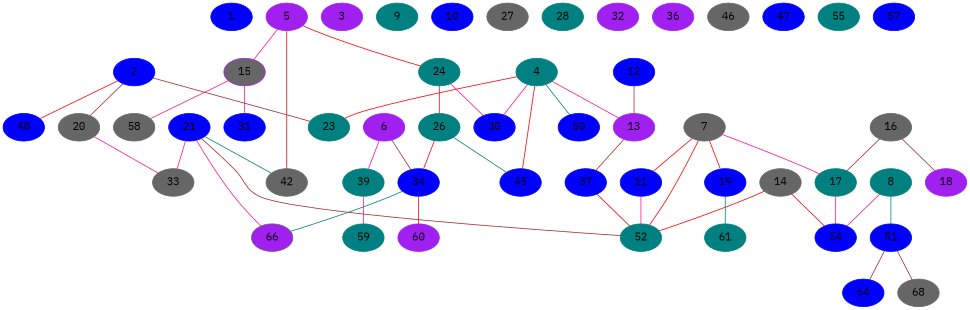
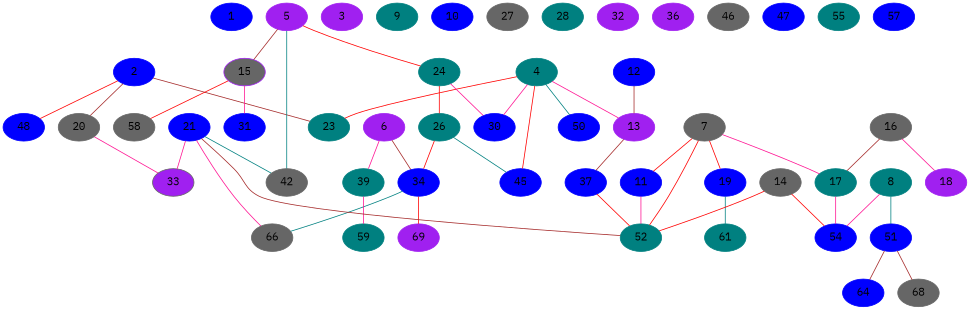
  graph {
    fontname="IBM Plex Mono"
    node [color=blue fontname="IBM Plex Mono" style=filled]
    edge [color=red fontname="IBM Plex Mono"]
    1
    2 [super="+22"]
    20 [color=gray40 super="+35"]
    23 [color=teal]
    48
-   33 [color=gray40 super="+75"]
+   33 [color=gray40 super="+75" fillcolor=purple]
    3 [color=purple]
    4 [color=teal super="+76"]
    13 [color=purple super="+49"]
    30 [super="+40"]
    45
    50 [super="+74"]
    37
    5 [color=purple super="+41"]
    15 [color=purple fillcolor=gray40 super="+72"]
    24 [color=teal super="+44"]
    42 [color=gray40]
    31
    58 [color=gray40]
    26 [color=teal super="+73"]
    34 [super="+60"]
-   66 [color=gray40 fillcolor=purple]
-   69 [color=purple label=60]
+   66 [color=gray40]
+   69 [color=purple]
    6 [color=purple]
    39 [color=teal super="+62"]
    59 [color=teal]
    7 [color=gray40 super="+38"]
    11 [super="+25"]
    17 [color=teal super="+67"]
    19 [super="+29"]
    52 [color=teal super="+53"]
    54 [super="+63"]
    61 [color=teal]
    51 [super="+65"]
    64 [super="+70"]
    68 [color=gray40]
    8 [color=teal]
    9 [color=teal]
    10 [super="+43"]
    12
    14 [color=gray40]
    16 [color=gray40]
    18 [color=purple]
    21 [super="+71"]
    27 [color=gray40 super="+56"]
    28 [color=teal]
    32 [color=purple]
    36 [color=purple]
    46 [color=gray40]
    47
    55 [color=teal]
    57
    2 -- 20 [color=brown]
    2 -- 23 [color=brown weight=2]
    2 -- 48
    20 -- 33 [color=deeppink]
    4 -- 23
    4 -- 13 [color=deeppink]
    4 -- 30 [color=deeppink]
    4 -- 45
    4 -- 50 [color=teal]
    13 -- 37 [color=brown]
    37 -- 52
-   5 -- 15 [color=deeppink]
+   5 -- 15 [color=brown]
    5 -- 24
-   5 -- 42
+   5 -- 42 [color=teal]
    15 -- 31 [color=deeppink]
-   15 -- 58 [color=deeppink]
+   15 -- 58
    24 -- 30 [color=deeppink]
    24 -- 26
    26 -- 45 [color=teal]
    26 -- 34
    34 -- 66 [color=teal]
    34 -- 69
    6 -- 34 [color=brown]
    6 -- 39 [color=deeppink]
    39 -- 59 [color=deeppink]
    7 -- 11
    7 -- 17 [color=deeppink]
    7 -- 19
    7 -- 52
    11 -- 52 [color=deeppink]
    17 -- 54 [color=deeppink]
    19 -- 61 [color=teal]
    51 -- 64 [color=brown]
    51 -- 68 [color=brown]
    8 -- 54 [color=deeppink]
    8 -- 51 [color=teal]
    12 -- 13 [color=brown]
    14 -- 52
    14 -- 54
    16 -- 17 [color=brown]
-   16 -- 18 [color=brown]
+   16 -- 18 [color=deeppink]
    21 -- 33 [color=deeppink weight=2]
    21 -- 42 [color=teal]
    21 -- 66 [color=deeppink]
    21 -- 52 [color=brown]
  }
